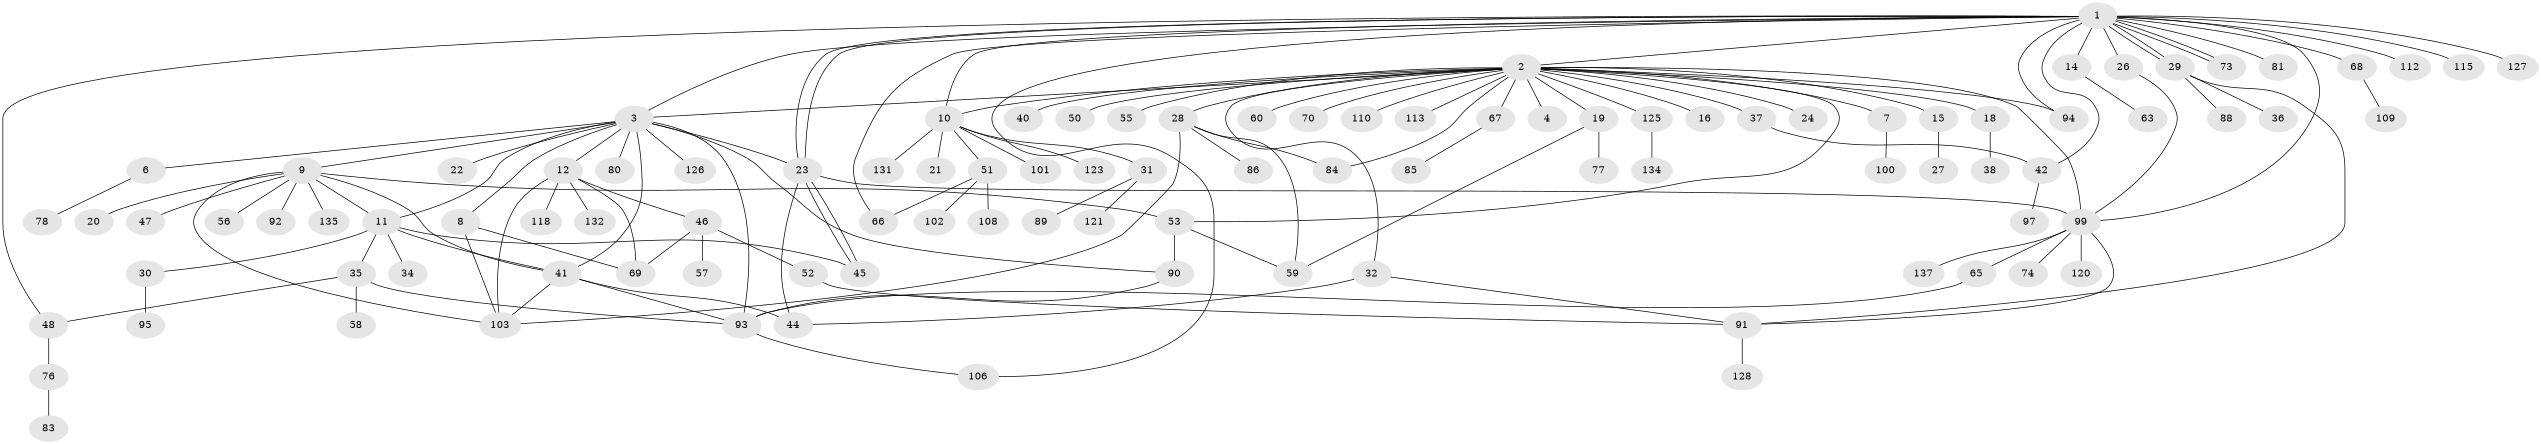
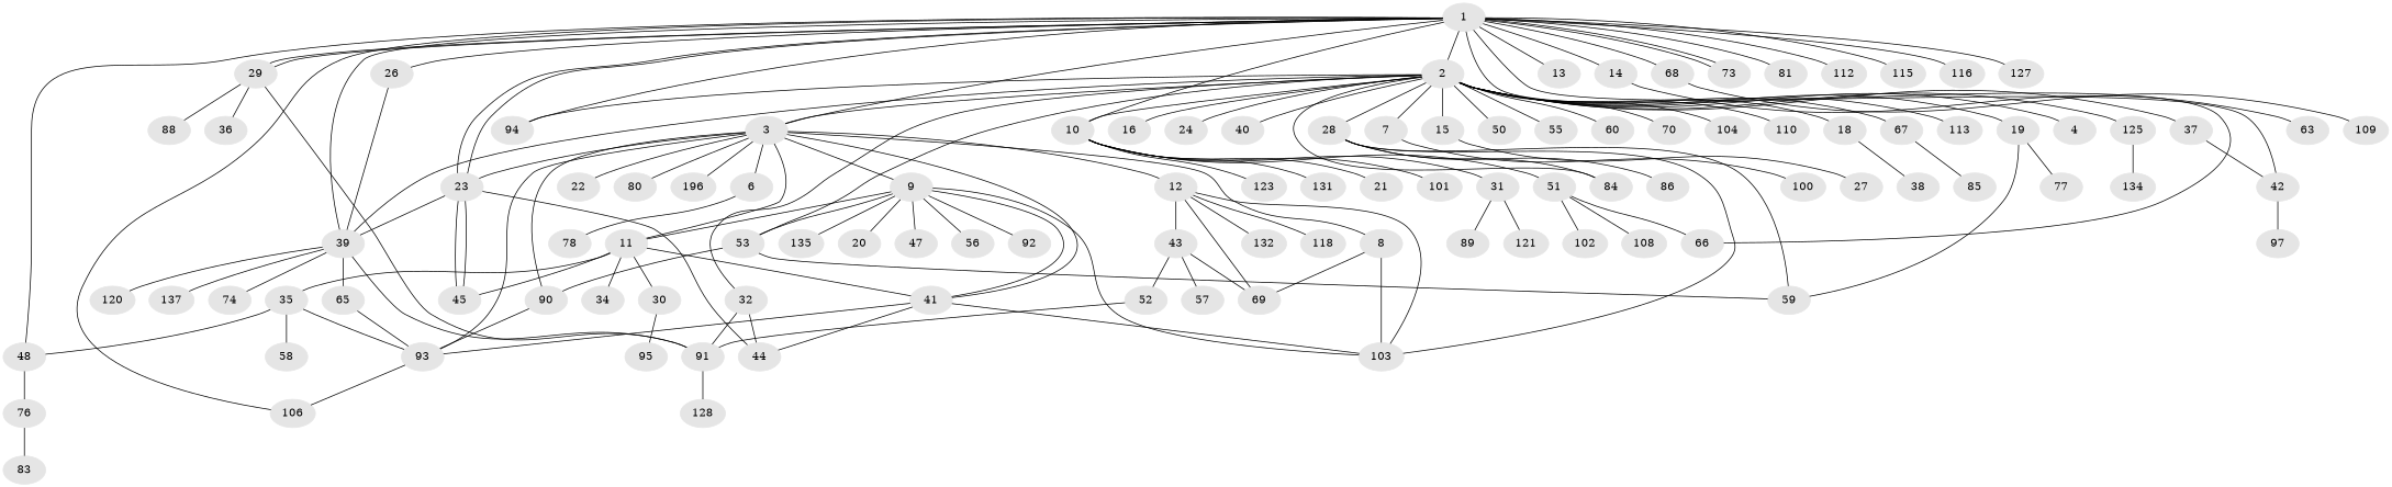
  graph {
    node [color=gray90 style=filled]
    1 [super="+5"]
    2 [super="+107"]
    3 [super="+54"]
    10 [super="+130"]
+   13
    14 [super="+122"]
    23 [super="+111"]
    26
    29 [super="+124"]
-   39 [super="+61" label=99]
+   39 [super="+61"]
    42
    48 [super="+133"]
    66
    68
    73
    81
    94
    106
    112
    115
+   116
    127
    4
    7 [super="+117"]
    15 [super="+99"]
    16
    18
    19
    24
    28 [super="+105"]
    32
    37
    40 [super="+114"]
    50
    53 [super="+64"]
    55
    60
    67
    70
    84
+   104
    110
    113
    125
    6 [super="+33"]
    8 [super="+129"]
    9 [super="+17"]
    11 [super="+43"]
    12 [super="+25"]
    22
    41 [super="+75"]
    80
    90
    93 [super="+98"]
-   126
+   126 [label=196]
    21
    31
    51 [super="+82"]
    101
    123
    131
    63
    45
    44
    36
    88
    91 [super="+119"]
    65 [super="+87"]
    74
    120
    137
    97
    76
    109
    100
    27
    38
    59 [super="+96"]
    77
    103
    86
    85
    134
    78
    69
    20 [super="+79"]
    47 [super="+72"]
    56
    92
    135
    30 [super="+136"]
    34
    35 [super="+71"]
-   46 [super="+49"]
+   46 [super="+49" label=43]
    118
    132
    89
    121
    102
    108
    95
    58
    52
    57
    128
    83
    1 -- 2
    1 -- 3
    1 -- 10
+   1 -- 13
    1 -- 14
    1 -- 23
    1 -- 23
    1 -- 26
    1 -- 29
    1 -- 29
    1 -- 39
    1 -- 42
    1 -- 48
    1 -- 66
    1 -- 68
    1 -- 73
    1 -- 73
    1 -- 81
    1 -- 94
    1 -- 106
    1 -- 112
    1 -- 115
+   1 -- 116
    1 -- 127
    2 -- 3
    2 -- 10
    2 -- 39
    2 -- 94
    2 -- 4
    2 -- 7
    2 -- 15
    2 -- 16
    2 -- 18
    2 -- 19
    2 -- 24
    2 -- 28
    2 -- 32
    2 -- 37
    2 -- 40
    2 -- 50
    2 -- 53
    2 -- 55
    2 -- 60
    2 -- 67
    2 -- 70
    2 -- 84
+   2 -- 104
    2 -- 110
    2 -- 113
    2 -- 125
    3 -- 23
    3 -- 6
    3 -- 8
    3 -- 9
    3 -- 11
    3 -- 12
    3 -- 22
    3 -- 41
    3 -- 80
    3 -- 90
    3 -- 93
    3 -- 126
    10 -- 21
    10 -- 31
    10 -- 51
    10 -- 101
    10 -- 123
    10 -- 131
    14 -- 63
    23 -- 39
    23 -- 45
    23 -- 45
    23 -- 44
    26 -- 39
    29 -- 36
    29 -- 88
    29 -- 91
    39 -- 91
    39 -- 65
    39 -- 74
    39 -- 120
    39 -- 137
    42 -- 97
    48 -- 76
    68 -- 109
    7 -- 100
    15 -- 27
    18 -- 38
    19 -- 59
    19 -- 77
    28 -- 84
    28 -- 59
    28 -- 103
    28 -- 86
    32 -- 44
    32 -- 91
    37 -- 42
    53 -- 90
    53 -- 59
    67 -- 85
    125 -- 134
    6 -- 78
    8 -- 103
    8 -- 69
    9 -- 53
    9 -- 11
    9 -- 41
    9 -- 103
    9 -- 20
    9 -- 47
    9 -- 56
    9 -- 92
    9 -- 135
    11 -- 41
    11 -- 45
    11 -- 30
    11 -- 34
    11 -- 35
    12 -- 103
    12 -- 69
    12 -- 46
    12 -- 118
    12 -- 132
    41 -- 93
    41 -- 44
    41 -- 103
    90 -- 93
    93 -- 106
    31 -- 89
    31 -- 121
    51 -- 66
    51 -- 102
    51 -- 108
    91 -- 128
    65 -- 93
    76 -- 83
    30 -- 95
    35 -- 48
    35 -- 93
    35 -- 58
    46 -- 69
    46 -- 52
    46 -- 57
    52 -- 91
  }
